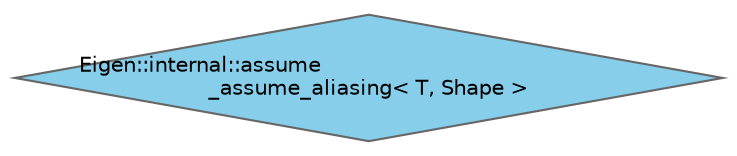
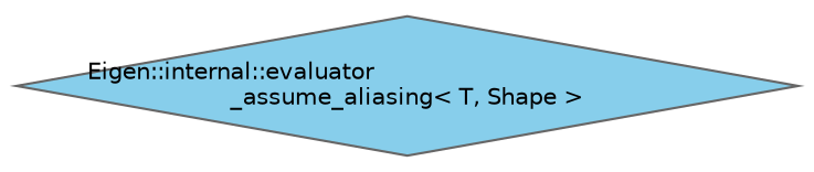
  digraph {
    rankdir=TB
-   n1 [color=grey40 fillcolor=skyblue fontname=Helvetica fontsize=10 height=0.2 label="Eigen::internal::assume\l_assume_aliasing\< T, Shape \>" shape=diamond style=filled width=0.4]
+   n1 [color=grey40 fillcolor=skyblue fontname=Helvetica fontsize=10 height=0.2 label="Eigen::internal::evaluator\l_assume_aliasing\< T, Shape \>" shape=diamond style=filled width=0.4]
  }
